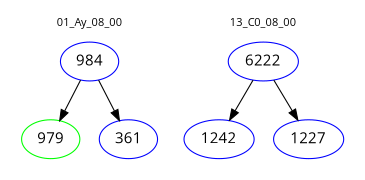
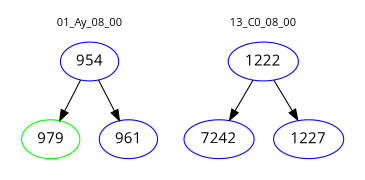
  digraph {
    fontname="Open Sans"
    node [color=blue fontname="Open Sans"]
    edge [color=black fontname="Open Sans"]
-   n1 [label=984]
+   n1 [label=954]
    n2 [color=green label=979]
-   n3 [label=361]
-   n4 [label=6222]
-   n5 [label=1242]
+   n3 [label=961]
+   n4 [label=1222]
+   n5 [label=7242]
    n6 [label=1227]
    subgraph cluster_1 {
      color=white
      fontsize=10
      label="01_Ay_08_00"
      n1
      n2
      n3
    }
    subgraph cluster_2 {
      color=white
      fontsize=10
      label="13_C0_08_00"
      n4
      n5
      n6
    }
    n1 -> n2
    n1 -> n3
    n4 -> n5
    n4 -> n6
  }
